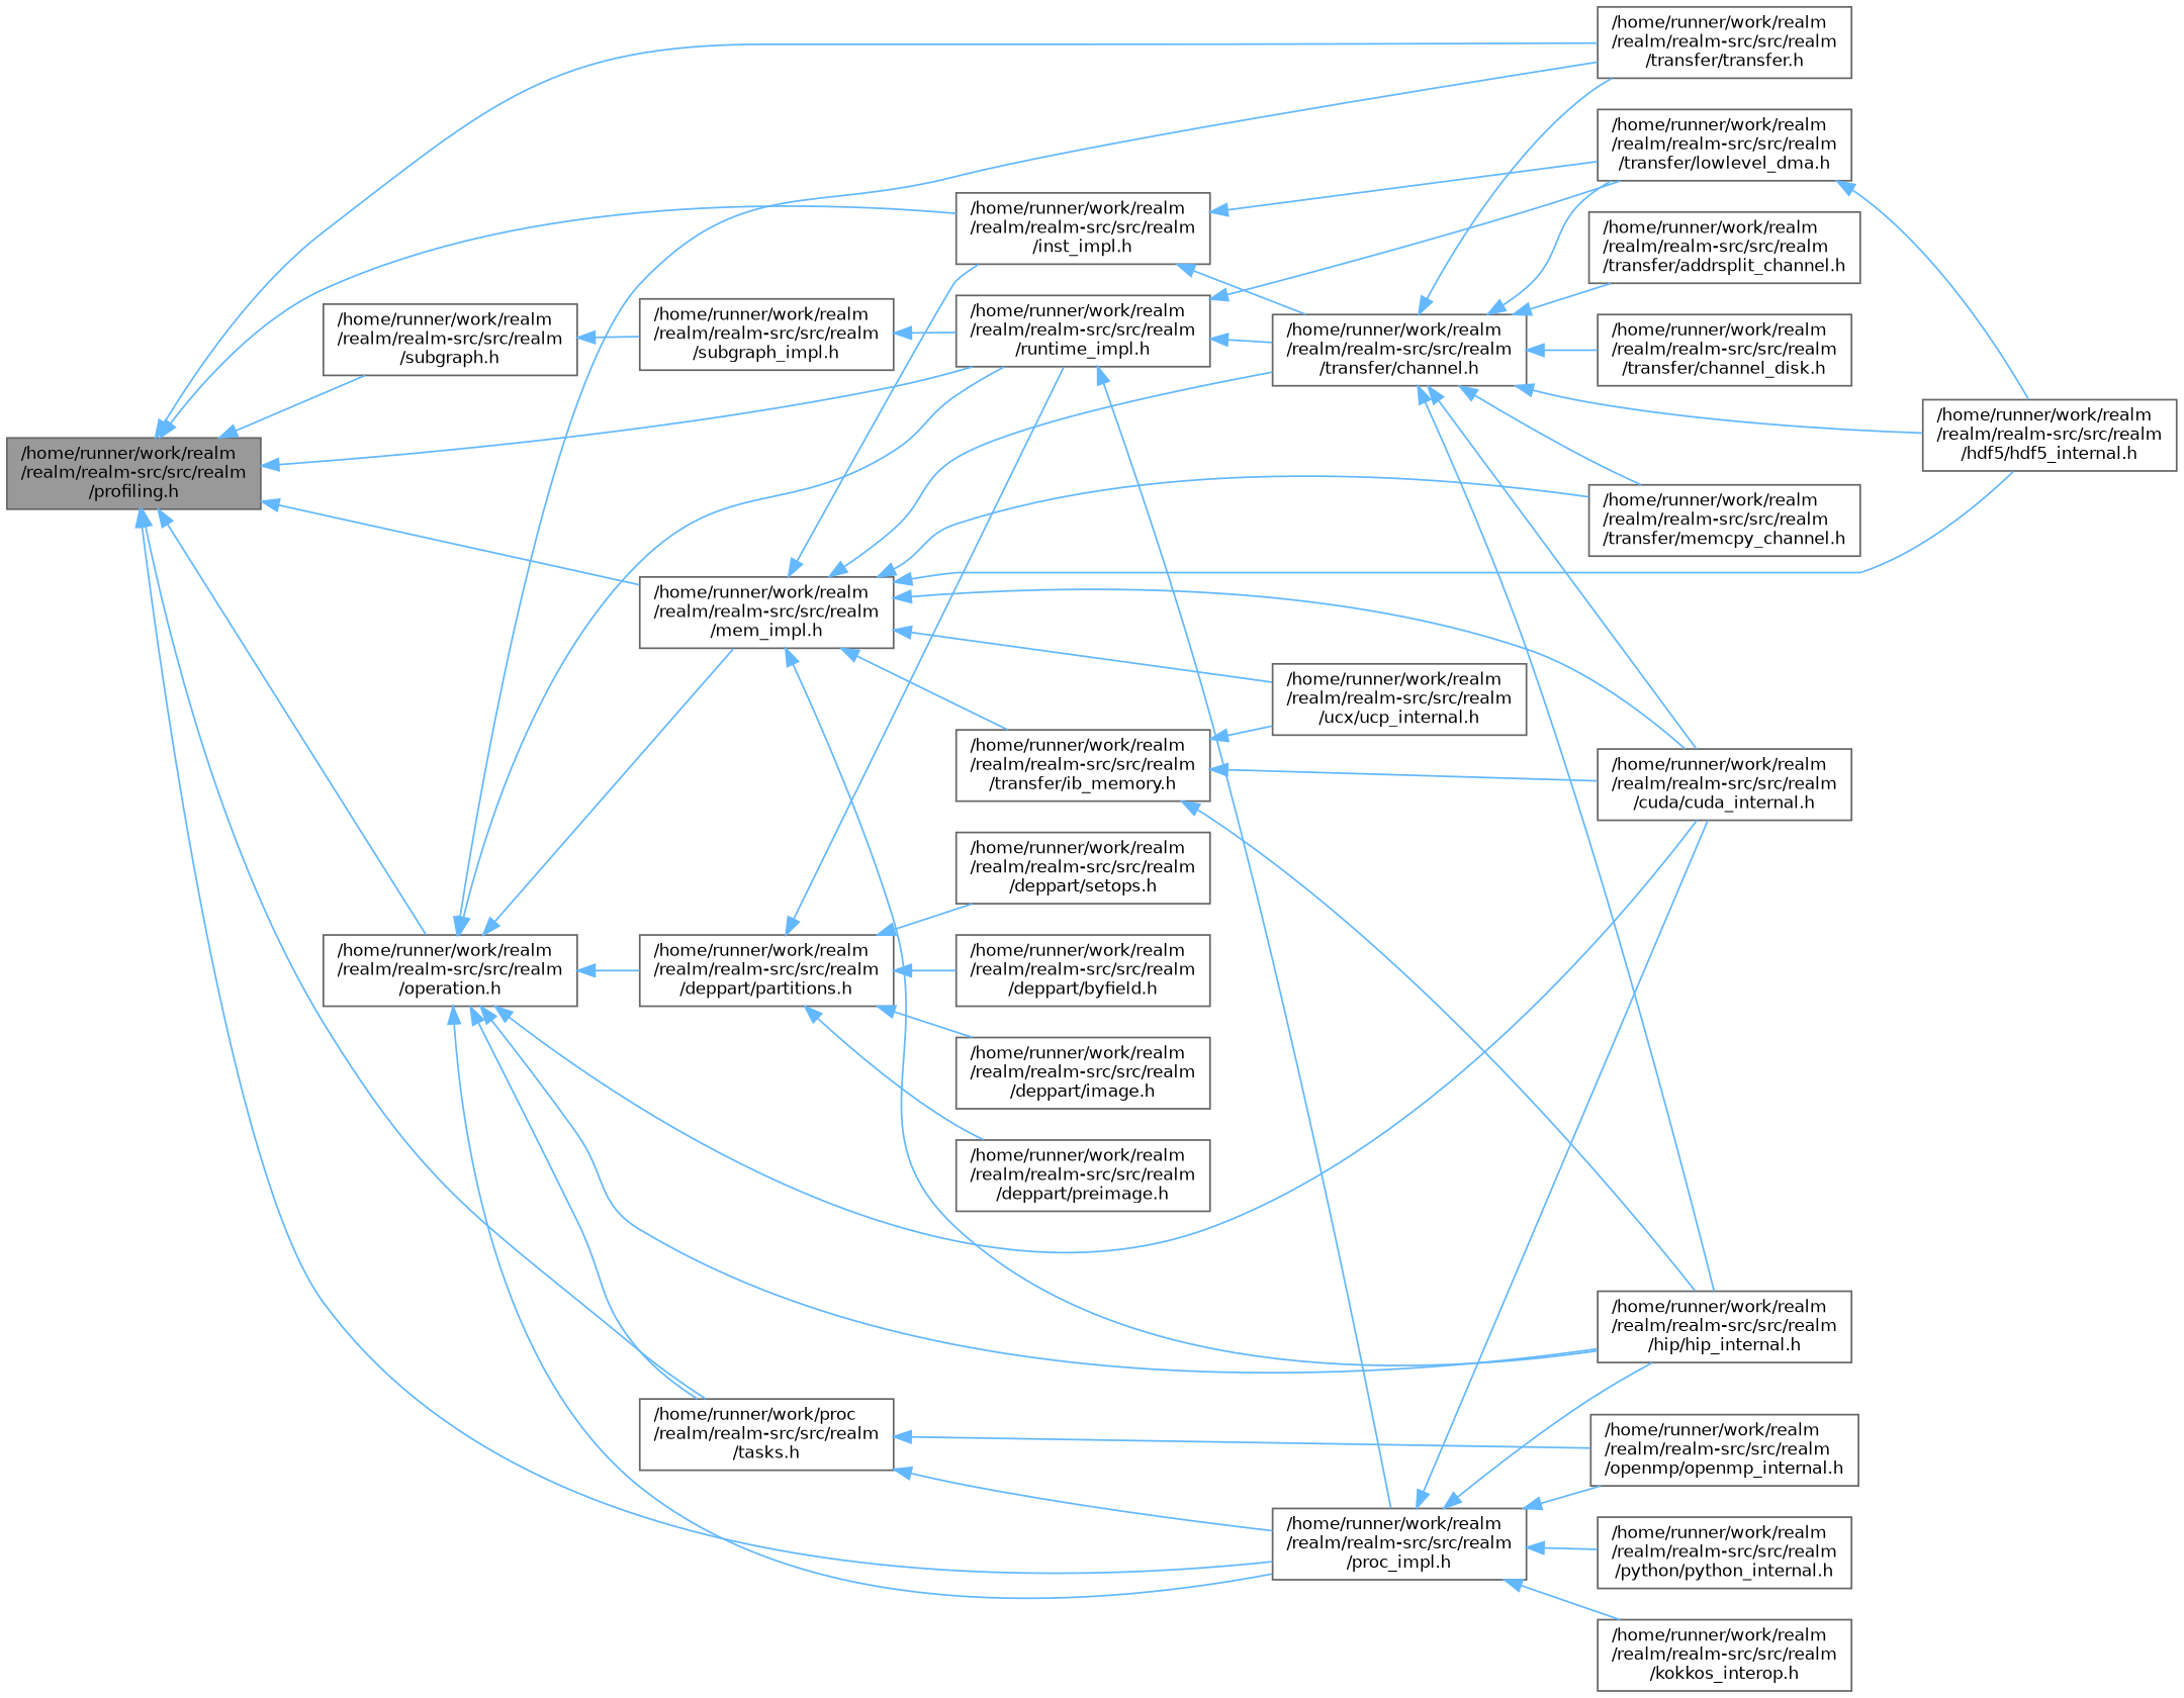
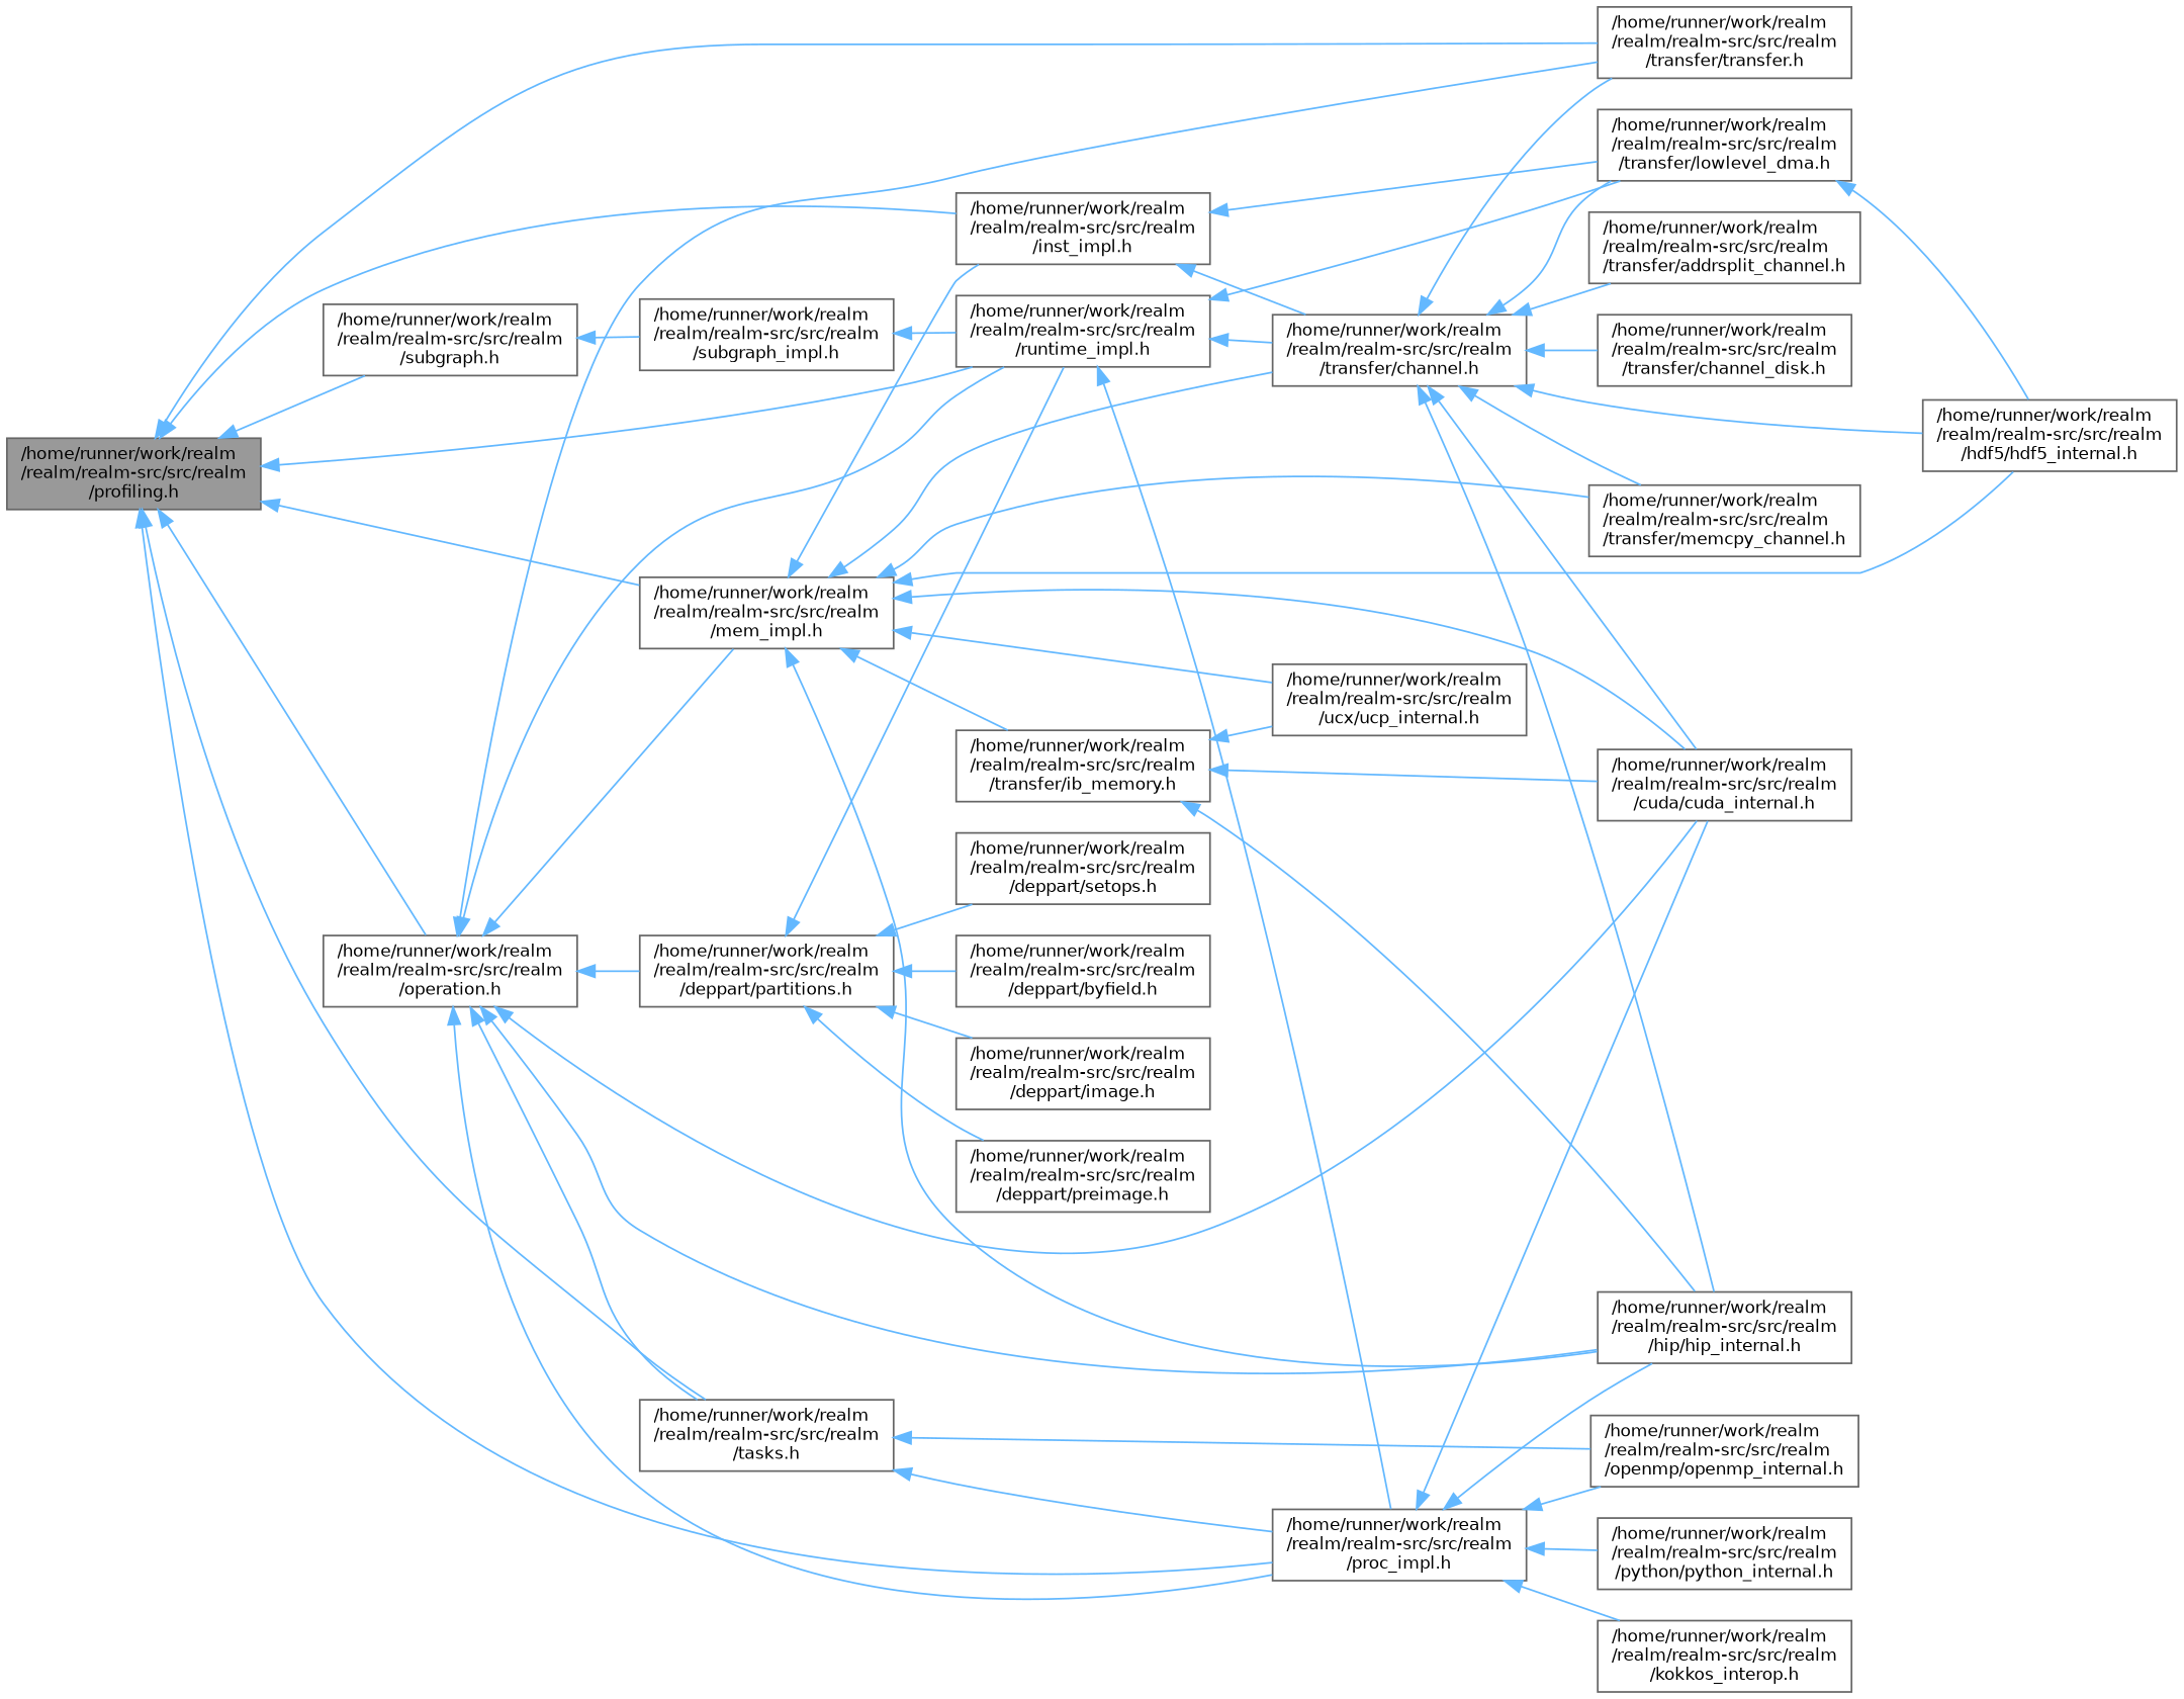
  digraph {
    rankdir=LR
    node [color=grey40 fillcolor=white fontname=Helvetica fontsize=10 shape=box style=filled]
    edge [color=steelblue1 dir=back fontname=Helvetica fontsize=10 labelfontname=Helvetica labelfontsize=10 style=solid]
    n1 [color=gray40 fillcolor=grey60 fontcolor=black height=0.2 label="/home/runner/work/realm\l/realm/realm-src/src/realm\l/profiling.h" width=0.4]
    n2 [height=0.2 label="/home/runner/work/realm\l/realm/realm-src/src/realm\l/inst_impl.h" width=0.4]
    n3 [height=0.2 label="/home/runner/work/realm\l/realm/realm-src/src/realm\l/transfer/transfer.h" width=0.4]
    n4 [height=0.2 label="/home/runner/work/realm\l/realm/realm-src/src/realm\l/mem_impl.h" width=0.4]
    n5 [height=0.2 label="/home/runner/work/realm\l/realm/realm-src/src/realm\l/operation.h" width=0.4]
    n6 [height=0.2 label="/home/runner/work/realm\l/realm/realm-src/src/realm\l/runtime_impl.h" width=0.4]
    n7 [height=0.2 label="/home/runner/work/realm\l/realm/realm-src/src/realm\l/proc_impl.h" width=0.4]
-   n8 [height=0.2 label="/home/runner/work/proc\l/realm/realm-src/src/realm\l/tasks.h" width=0.4]
+   n8 [height=0.2 label="/home/runner/work/realm\l/realm/realm-src/src/realm\l/tasks.h" width=0.4]
    n9 [height=0.2 label="/home/runner/work/realm\l/realm/realm-src/src/realm\l/subgraph.h" width=0.4]
    n10 [height=0.2 label="/home/runner/work/realm\l/realm/realm-src/src/realm\l/transfer/channel.h" width=0.4]
    n11 [height=0.2 label="/home/runner/work/realm\l/realm/realm-src/src/realm\l/transfer/lowlevel_dma.h" width=0.4]
    n12 [height=0.2 label="/home/runner/work/realm\l/realm/realm-src/src/realm\l/cuda/cuda_internal.h" width=0.4]
    n13 [height=0.2 label="/home/runner/work/realm\l/realm/realm-src/src/realm\l/hdf5/hdf5_internal.h" width=0.4]
    n14 [height=0.2 label="/home/runner/work/realm\l/realm/realm-src/src/realm\l/hip/hip_internal.h" width=0.4]
    n15 [height=0.2 label="/home/runner/work/realm\l/realm/realm-src/src/realm\l/transfer/addrsplit_channel.h" width=0.4]
    n16 [height=0.2 label="/home/runner/work/realm\l/realm/realm-src/src/realm\l/transfer/channel_disk.h" width=0.4]
    n17 [height=0.2 label="/home/runner/work/realm\l/realm/realm-src/src/realm\l/transfer/memcpy_channel.h" width=0.4]
    n18 [height=0.2 label="/home/runner/work/realm\l/realm/realm-src/src/realm\l/transfer/ib_memory.h" width=0.4]
    n19 [height=0.2 label="/home/runner/work/realm\l/realm/realm-src/src/realm\l/ucx/ucp_internal.h" width=0.4]
    n20 [height=0.2 label="/home/runner/work/realm\l/realm/realm-src/src/realm\l/deppart/partitions.h" width=0.4]
    n21 [height=0.2 label="/home/runner/work/realm\l/realm/realm-src/src/realm\l/deppart/byfield.h" width=0.4]
    n22 [height=0.2 label="/home/runner/work/realm\l/realm/realm-src/src/realm\l/deppart/image.h" width=0.4]
    n23 [height=0.2 label="/home/runner/work/realm\l/realm/realm-src/src/realm\l/deppart/preimage.h" width=0.4]
    n24 [height=0.2 label="/home/runner/work/realm\l/realm/realm-src/src/realm\l/deppart/setops.h" width=0.4]
    n25 [height=0.2 label="/home/runner/work/realm\l/realm/realm-src/src/realm\l/kokkos_interop.h" width=0.4]
    n26 [height=0.2 label="/home/runner/work/realm\l/realm/realm-src/src/realm\l/openmp/openmp_internal.h" width=0.4]
    n27 [height=0.2 label="/home/runner/work/realm\l/realm/realm-src/src/realm\l/python/python_internal.h" width=0.4]
    n28 [height=0.2 label="/home/runner/work/realm\l/realm/realm-src/src/realm\l/subgraph_impl.h" width=0.4]
    n1 -> n2
    n1 -> n3
    n1 -> n4
    n1 -> n5
    n1 -> n6
    n1 -> n7
    n1 -> n8
    n1 -> n9
    n2 -> n10
    n2 -> n11
    n4 -> n2
    n4 -> n10
    n4 -> n12
    n4 -> n13
    n4 -> n14
    n4 -> n17
    n4 -> n18
    n4 -> n19
    n5 -> n3
    n5 -> n4
    n5 -> n6
    n5 -> n7
    n5 -> n8
    n5 -> n12
    n5 -> n14
    n5 -> n20
    n6 -> n7
    n6 -> n10
    n6 -> n11
    n7 -> n12
    n7 -> n14
    n7 -> n25
    n7 -> n26
    n7 -> n27
    n8 -> n7
    n8 -> n26
    n9 -> n28
    n10 -> n3
    n10 -> n11
    n10 -> n12
    n10 -> n13
    n10 -> n14
    n10 -> n15
    n10 -> n16
    n10 -> n17
    n11 -> n13
    n18 -> n12
    n18 -> n14
    n18 -> n19
    n20 -> n6
    n20 -> n21
    n20 -> n22
    n20 -> n23
    n20 -> n24
    n28 -> n6
  }
